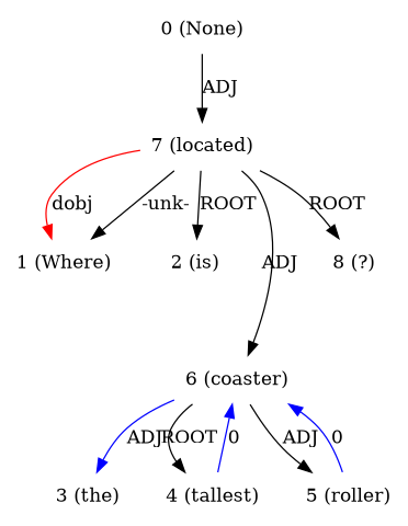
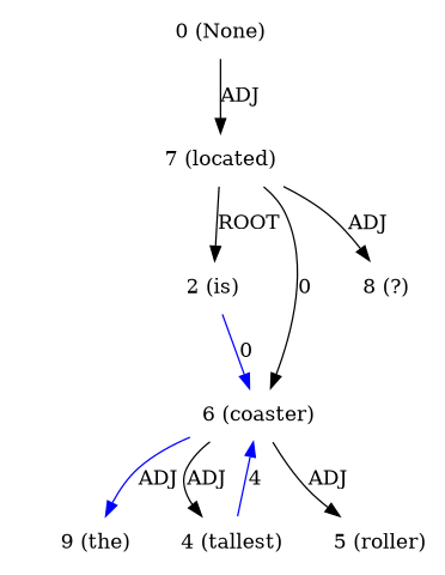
  digraph {
    node [shape=plaintext]
    edge [dir=forward]
    n1 [label="0 (None)"]
    n2 [label="7 (located)"]
-   n3 [label="1 (Where)"]
    n4 [label="2 (is)"]
    n5 [label="6 (coaster)"]
    n6 [label="8 (?)"]
-   n7 [label="3 (the)"]
+   n7 [label="9 (the)"]
    n8 [label="4 (tallest)"]
    n9 [label="5 (roller)"]
    n1 -> n2 [label=ADJ]
-   n2 -> n3 [color=red label=dobj]
-   n2 -> n3 [label="-unk-"]
    n2 -> n4 [label=ROOT]
-   n2 -> n5 [label=ADJ]
-   n2 -> n6 [label=ROOT]
+   n2 -> n5 [label=0]
+   n2 -> n6 [label=ADJ]
    n5 -> n7 [color=blue label=ADJ]
-   n5 -> n8 [label=ROOT]
+   n5 -> n8 [label=ADJ]
    n5 -> n9 [label=ADJ]
-   n8 -> n5 [color=blue label=0]
-   n9 -> n5 [color=blue label=0]
+   n8 -> n5 [color=blue label=4]
+   n4 -> n5 [color=blue label=0]
  }
